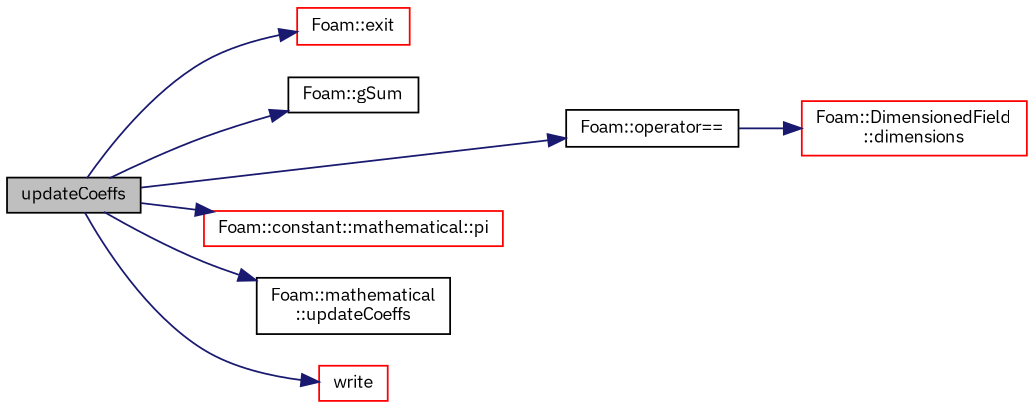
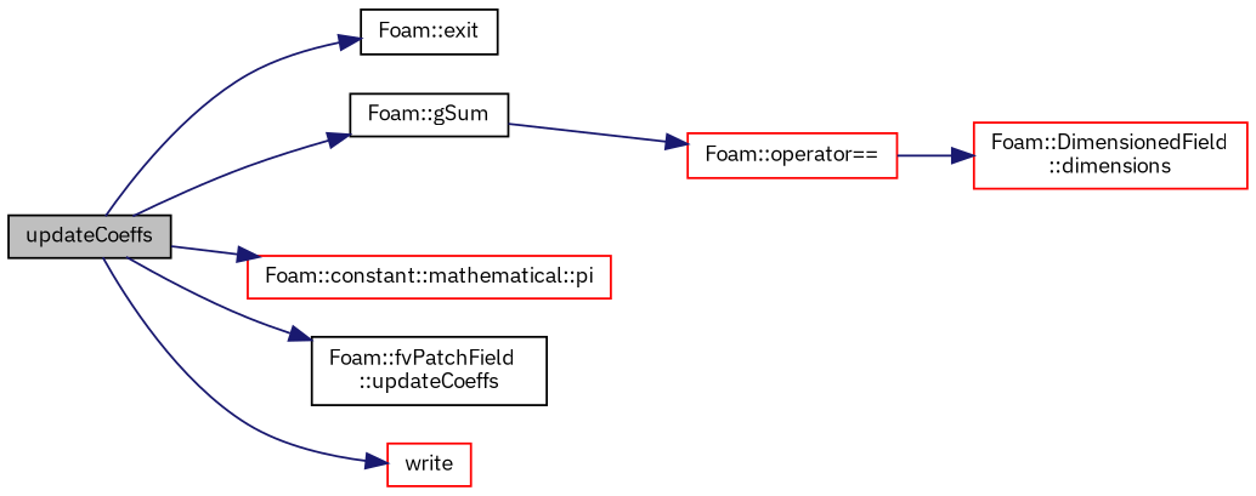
  digraph {
    fontname="IBM Plex Sans"
    rankdir=LR
    node [color=black fontname="IBM Plex Sans" fontsize=10 shape=record]
    edge [color=midnightblue fontname="IBM Plex Sans" fontsize=10 labelfontname=Helvetica labelfontsize=10 style=solid]
    n1 [fillcolor=grey75 fontcolor=black height=0.2 label=updateCoeffs style=filled width=0.4]
-   n2 [color=red height=0.2 label="Foam::exit" width=0.4]
+   n2 [height=0.2 label="Foam::exit" width=0.4]
    n3 [height=0.2 label="Foam::gSum" width=0.4]
-   n4 [height=0.2 label="Foam::operator==" width=0.4]
+   n4 [color=red height=0.2 label="Foam::operator==" width=0.4]
    n5 [color=red height=0.2 label="Foam::constant::mathematical::pi" width=0.4]
-   n6 [height=0.2 label="Foam::mathematical\l::updateCoeffs" width=0.4]
+   n6 [height=0.2 label="Foam::fvPatchField\l::updateCoeffs" width=0.4]
    n7 [color=red height=0.2 label=write width=0.4]
    n8 [color=red height=0.2 label="Foam::DimensionedField\l::dimensions" width=0.4]
    n1 -> n2
    n1 -> n3
-   n1 -> n4
+   n3 -> n4
    n1 -> n5
    n1 -> n6
    n1 -> n7
    n4 -> n8
  }
